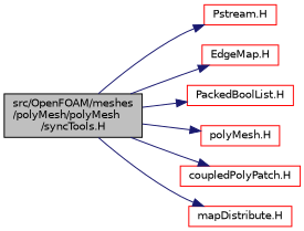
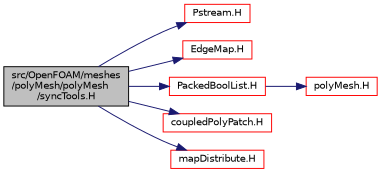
  digraph {
    rankdir=LR
    node [color=red fontname=Helvetica fontsize=10 shape=record]
    edge [color=midnightblue fontname=Helvetica fontsize=10 labelfontname=Helvetica labelfontsize=10 style=solid]
    n1 [color=black fillcolor=grey75 fontcolor=black height=0.2 label="src/OpenFOAM/meshes\l/polyMesh/polyMesh\l/syncTools.H" style=filled width=0.4]
    n2 [height=0.2 label="Pstream.H" width=0.4]
    n3 [height=0.2 label="EdgeMap.H" width=0.4]
    n4 [height=0.2 label="PackedBoolList.H" width=0.4]
    n5 [height=0.2 label="polyMesh.H" width=0.4]
    n6 [height=0.2 label="coupledPolyPatch.H" width=0.4]
    n7 [height=0.2 label="mapDistribute.H" width=0.4]
    n1 -> n2
    n1 -> n3
    n1 -> n4
-   n1 -> n5
+   n4 -> n5
    n1 -> n6
    n1 -> n7
  }
